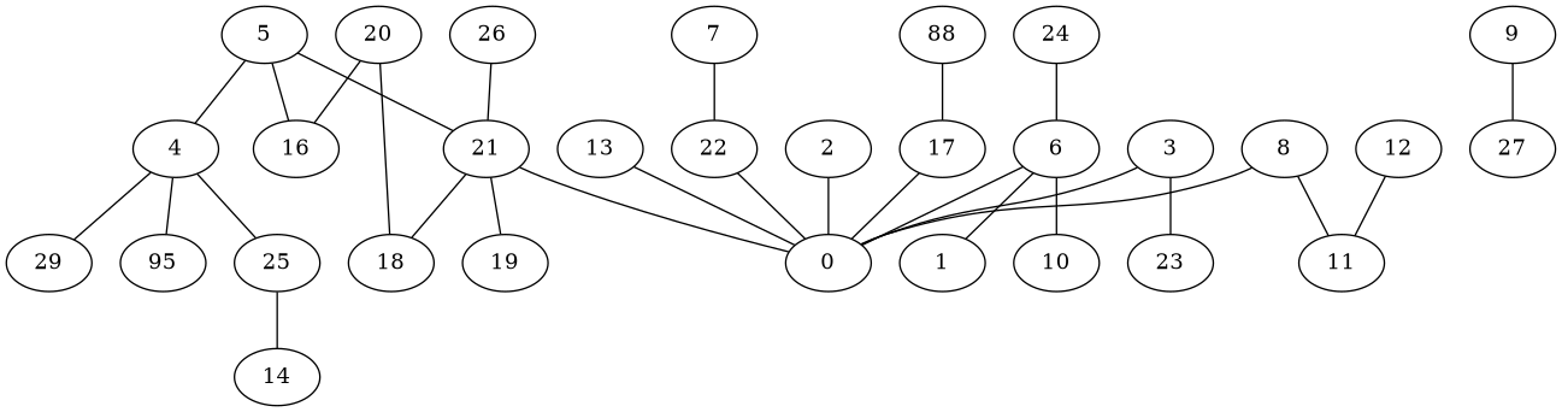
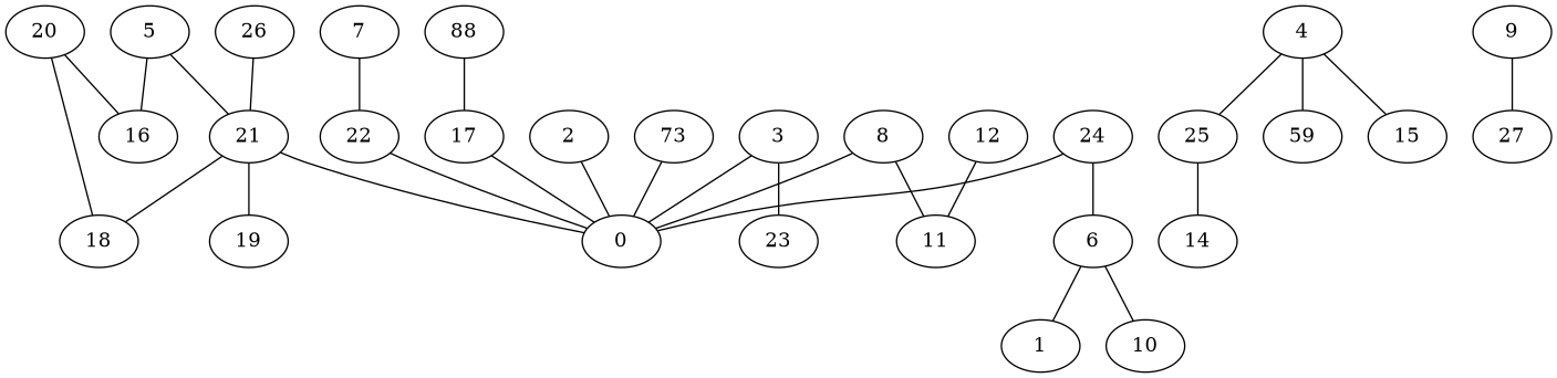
  digraph {
    edge [color=black dir=none]
-   13
+   13 [label=73]
    0
    26
    21
    18
    5
    4
    16
    25
-   29
-   15 [label=95]
+   29 [label=59]
+   15
    22
    19
    9
    27
    17
    n17 [label=88]
    7
    20
    6
    1
    10
    3
    23
    8
    11
    14
    24
    2
    12
    subgraph sub_1 {
      13
      0
      26
      21
      18
      5
      4
      16
      25
      29
      15
      22
      19
      9
      27
      17
      n17
      7
      20
      6
      1
      10
      3
      23
      8
      11
      14
      24
      2
      12
    }
    13 -> 0
    26 -> 21
    21 -> 0
    21 -> 18
    21 -> 19
    5 -> 21
-   5 -> 4
    5 -> 16
    4 -> 25
    4 -> 29
    4 -> 15
    25 -> 14
    22 -> 0
    9 -> 27
    17 -> 0
    n17 -> 17
    7 -> 22
    20 -> 18
    20 -> 16
-   6 -> 0
+   24 -> 0
    6 -> 1
    6 -> 10
    3 -> 0
    3 -> 23
    8 -> 0
    8 -> 11
    24 -> 6
    2 -> 0
    12 -> 11
  }
